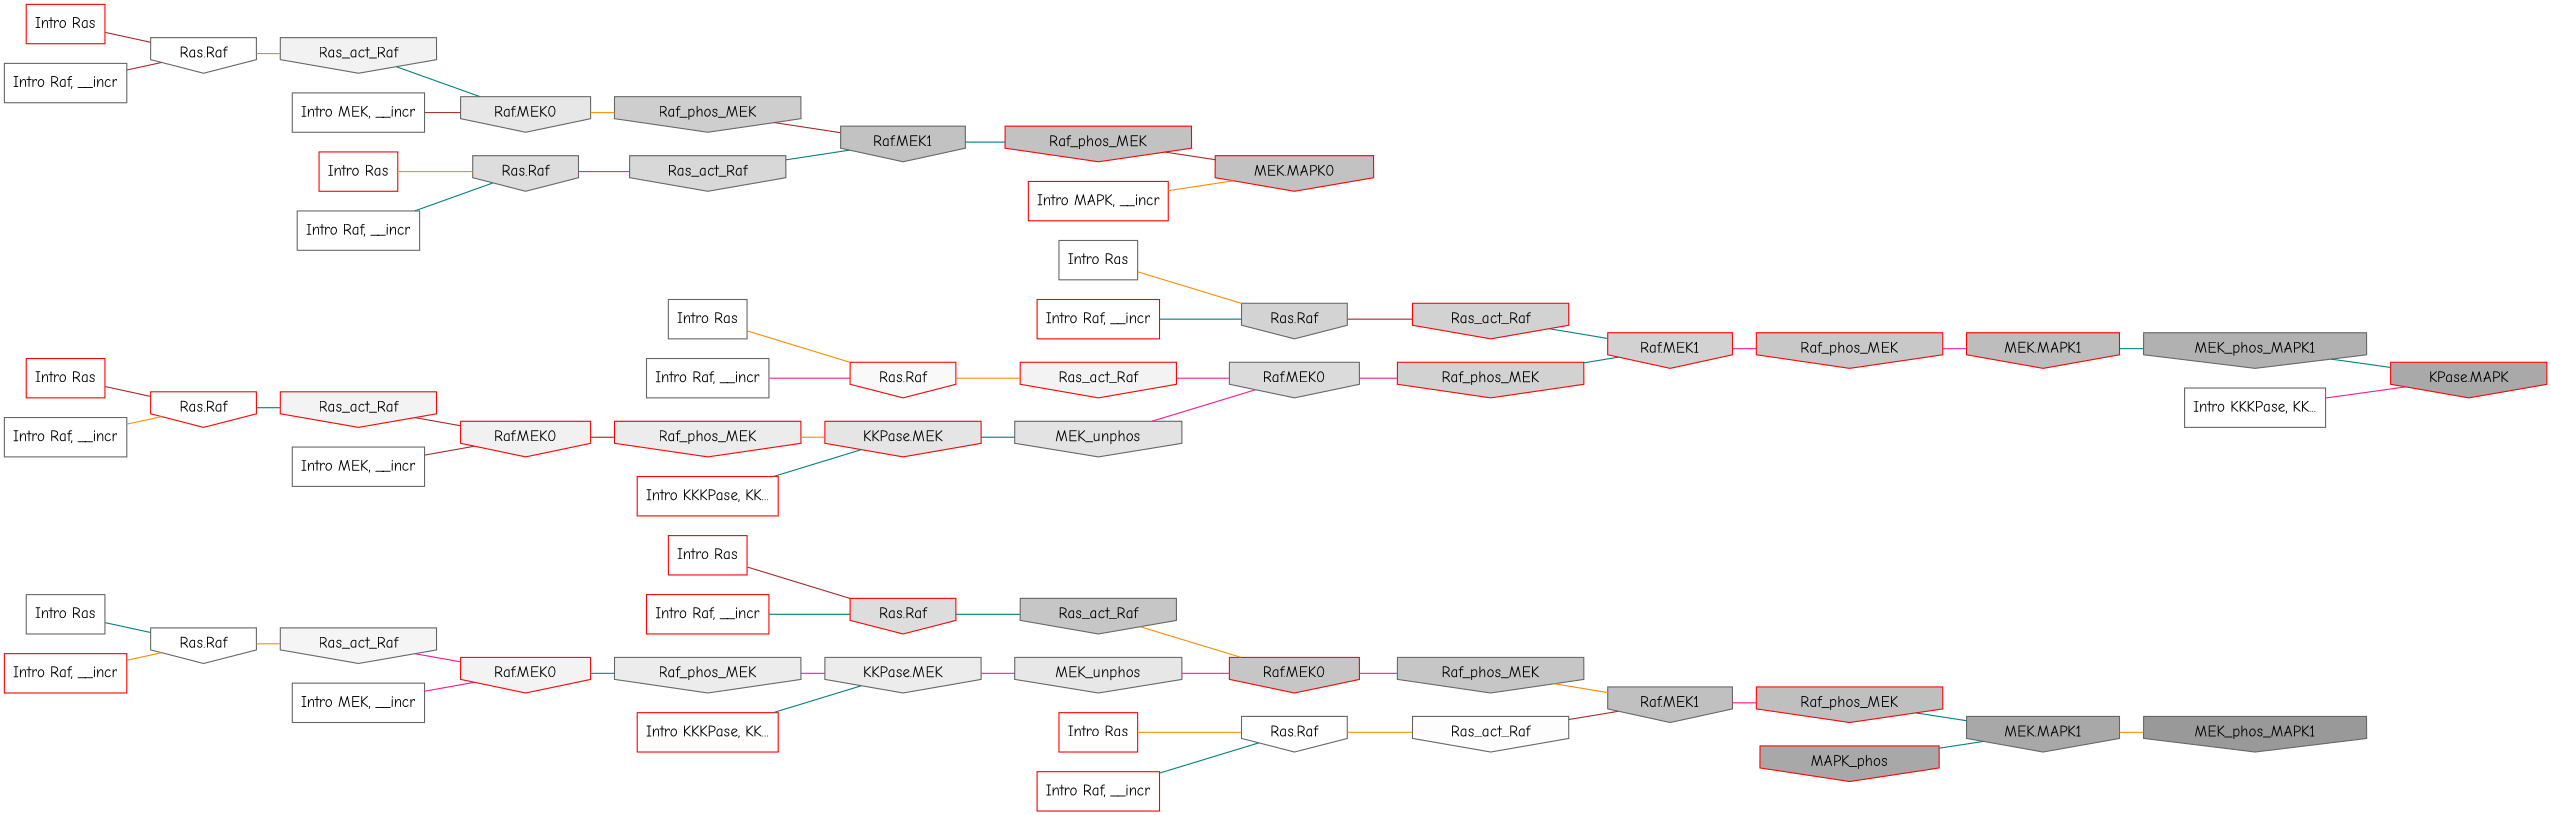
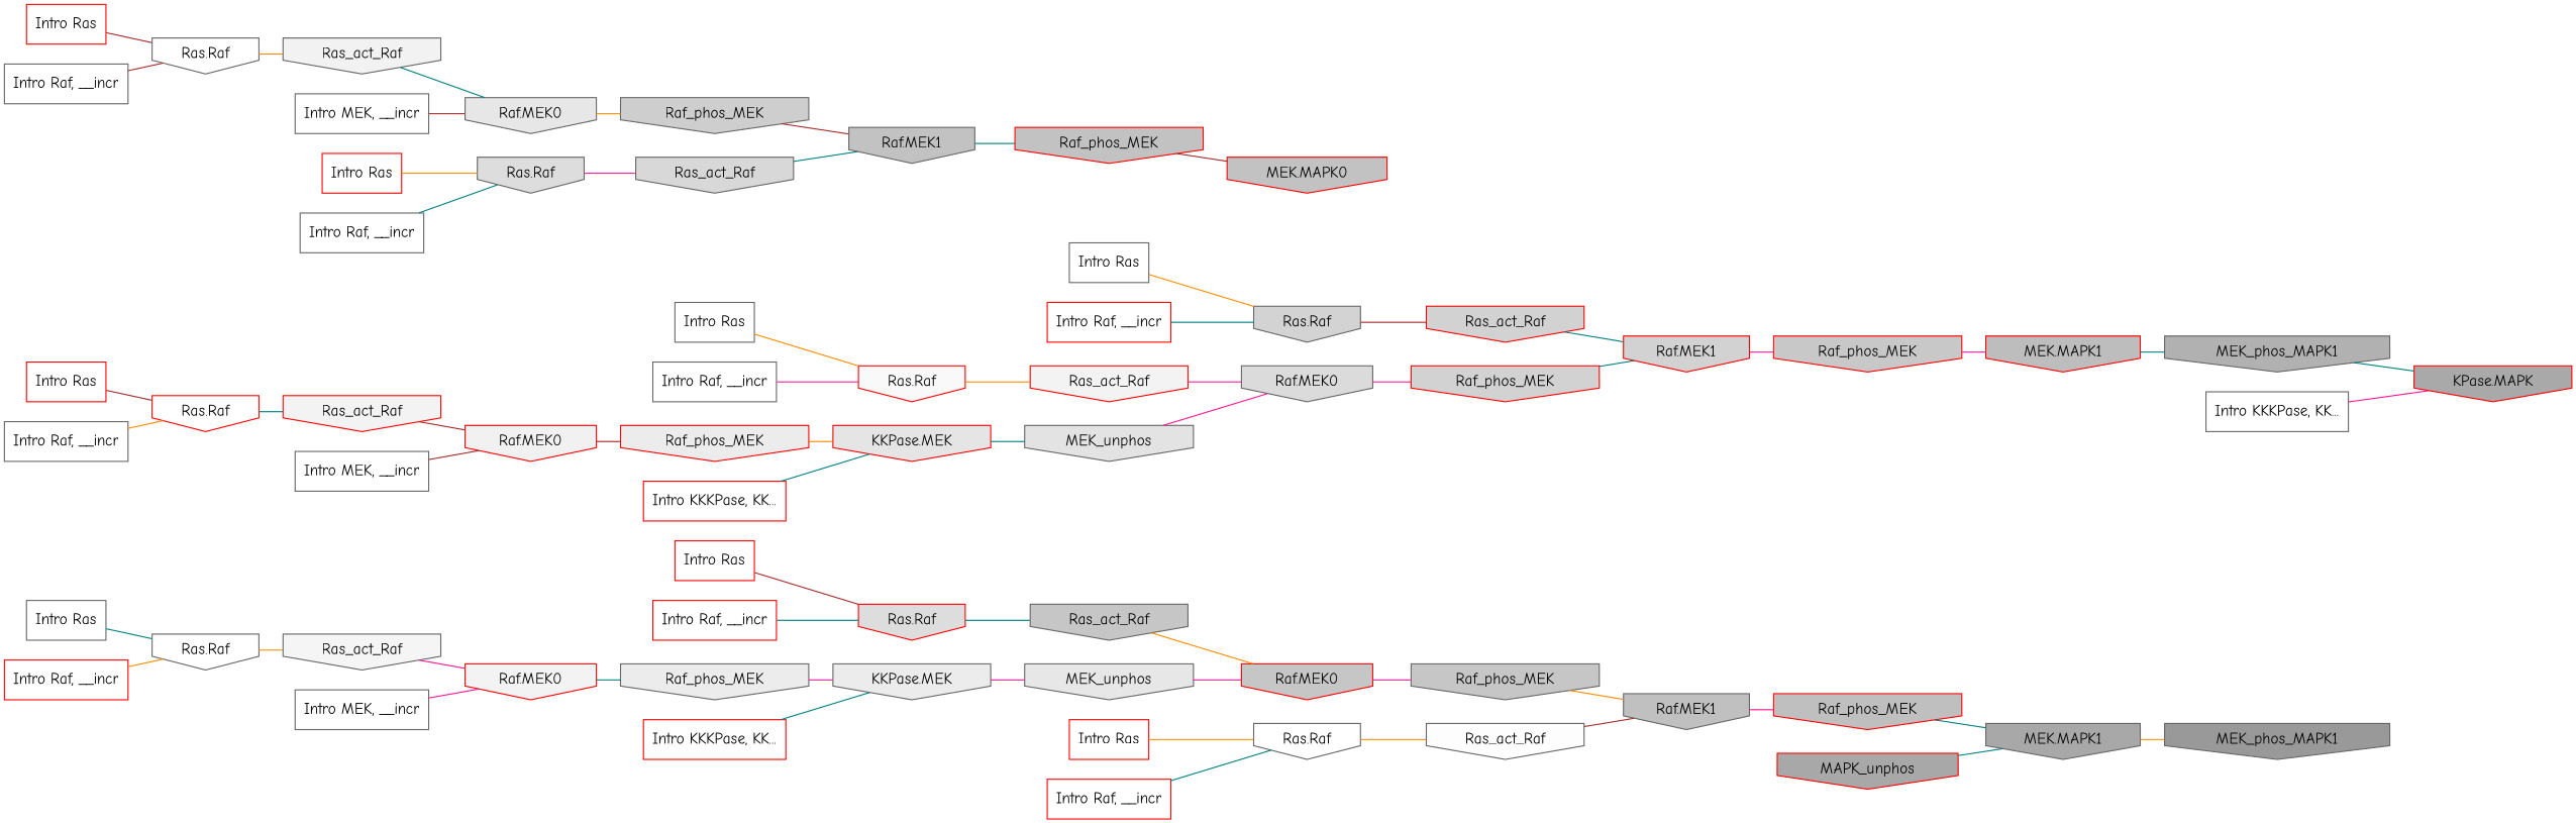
  digraph {
    fontname="Comic Neue"
    rankdir=LR
    ranksep=0.30
    node [color=gray40 fillcolor="0.000 0.000 1.000" fontname="Comic Neue" shape=invhouse style=filled]
    edge [color=teal dir=none fontname="Comic Neue"]
    n1 [color=red label="Intro Ras" shape=rectangle]
    n2 [color=red fillcolor="0.000 0.000 0.864" label="Ras.Raf"]
    n3 [fillcolor="0.000 0.000 0.777" label=Ras_act_Raf]
    n4 [label="Intro Ras" shape=rectangle]
    n5 [fillcolor="0.000 0.000 0.825" label="Ras.Raf"]
    n6 [color=red fillcolor="0.000 0.000 0.823" label=Ras_act_Raf]
    n7 [color=red label="Intro Ras" shape=rectangle]
    n8 [label="Ras.Raf"]
    n9 [fillcolor="0.000 0.000 0.946" label=Ras_act_Raf]
    n10 [color=red label="Intro Ras" shape=rectangle]
    n11 [color=red label="Ras.Raf"]
    n12 [color=red fillcolor="0.000 0.000 0.953" label=Ras_act_Raf]
    n13 [label="Intro Ras" shape=rectangle]
    n14 [label="Ras.Raf"]
    n15 [fillcolor="0.000 0.000 0.960" label=Ras_act_Raf]
    n16 [color=red label="Intro Ras" shape=rectangle]
    n17 [fillcolor="0.000 0.000 0.864" label="Ras.Raf"]
    n18 [fillcolor="0.000 0.000 0.846" label=Ras_act_Raf]
    n19 [color=red label="Intro Ras" shape=rectangle]
    n20 [label="Ras.Raf"]
    n21 [fillcolor="0.000 0.000 0.992" label=Ras_act_Raf]
    n22 [label="Intro Ras" shape=rectangle]
    n23 [color=red fillcolor="0.000 0.000 0.974" label="Ras.Raf"]
    n24 [color=red fillcolor="0.000 0.000 0.951" label=Ras_act_Raf]
    n25 [color=red label="Intro Raf, __incr" shape=rectangle]
    n26 [label="Intro Raf, __incr" shape=rectangle]
    n27 [color=red label="Intro Raf, __incr" shape=rectangle]
    n28 [label="Intro Raf, __incr" shape=rectangle]
    n29 [label="Intro Raf, __incr" shape=rectangle]
    n30 [color=red label="Intro Raf, __incr" shape=rectangle]
    n31 [label="Intro Raf, __incr" shape=rectangle]
    n32 [color=red label="Intro Raf, __incr" shape=rectangle]
    n33 [label="Intro MEK, __incr" shape=rectangle]
    n34 [fillcolor="0.000 0.000 0.903" label="Raf.MEK0"]
    n35 [fillcolor="0.000 0.000 0.807" label=Raf_phos_MEK]
    n36 [label="Intro MEK, __incr" shape=rectangle]
    n37 [color=red fillcolor="0.000 0.000 0.943" label="Raf.MEK0"]
    n38 [color=red fillcolor="0.000 0.000 0.922" label=Raf_phos_MEK]
    n39 [label="Intro MEK, __incr" shape=rectangle]
    n40 [color=red fillcolor="0.000 0.000 0.953" label="Raf.MEK0"]
    n41 [fillcolor="0.000 0.000 0.924" label=Raf_phos_MEK]
-   n42 [color=red label="Intro MAPK, __incr" shape=rectangle]
    n43 [color=red fillcolor="0.000 0.000 0.759" label="MEK.MAPK0"]
    n44 [color=red label="Intro KKKPase, KK..." shape=rectangle]
    n45 [fillcolor="0.000 0.000 0.923" label="KKPase.MEK"]
    n46 [fillcolor="0.000 0.000 0.906" label=MEK_unphos]
    n47 [color=red label="Intro KKKPase, KK..." shape=rectangle]
    n48 [color=red fillcolor="0.000 0.000 0.896" label="KKPase.MEK"]
    n49 [fillcolor="0.000 0.000 0.887" label=MEK_unphos]
    n50 [label="Intro KKKPase, KK..." shape=rectangle]
    n51 [color=red fillcolor="0.000 0.000 0.662" label="KPase.MAPK"]
    n52 [fillcolor="0.000 0.000 0.751" label="Raf.MEK1"]
    n53 [color=red fillcolor="0.000 0.000 0.748" label=Raf_phos_MEK]
    n54 [fillcolor="0.000 0.000 0.858" label="Raf.MEK0"]
    n55 [color=red fillcolor="0.000 0.000 0.824" label=Raf_phos_MEK]
    n56 [color=red fillcolor="0.000 0.000 0.777" label="Raf.MEK0"]
    n57 [fillcolor="0.000 0.000 0.776" label=Raf_phos_MEK]
    n58 [fillcolor="0.000 0.000 0.759" label="Raf.MEK1"]
    n59 [color=red fillcolor="0.000 0.000 0.823" label="Raf.MEK1"]
    n60 [color=red fillcolor="0.000 0.000 0.759" label=Raf_phos_MEK]
    n61 [color=red fillcolor="0.000 0.000 0.783" label=Raf_phos_MEK]
    n62 [color=red fillcolor="0.000 0.000 0.742" label="MEK.MAPK1"]
    n63 [fillcolor="0.000 0.000 0.695" label=MEK_phos_MAPK1]
    n64 [fillcolor="0.000 0.000 0.660" label="MEK.MAPK1"]
    n65 [fillcolor="0.000 0.000 0.600" label=MEK_phos_MAPK1]
-   n66 [color=red fillcolor="0.000 0.000 0.660" label=MAPK_phos]
+   n66 [color=red fillcolor="0.000 0.000 0.660" label=MAPK_unphos]
    n1 -> n2 [color=brown]
    n2 -> n3
    n3 -> n56 [color=darkorange]
    n4 -> n5 [color=darkorange]
    n5 -> n6 [color=brown]
    n6 -> n59
    n7 -> n8 [color=brown]
    n8 -> n9 [color=darkorange]
    n9 -> n34
    n10 -> n11 [color=brown]
    n11 -> n12
    n12 -> n37 [color=brown]
    n13 -> n14
    n14 -> n15 [color=darkorange]
    n15 -> n40 [color=deeppink]
    n16 -> n17 [color=darkorange]
    n17 -> n18 [color=deeppink]
    n18 -> n58
    n19 -> n20 [color=darkorange]
    n20 -> n21 [color=darkorange]
    n21 -> n52 [color=brown]
    n22 -> n23 [color=darkorange]
    n23 -> n24 [color=darkorange]
    n24 -> n54 [color=deeppink]
    n25 -> n2
    n26 -> n11 [color=darkorange]
    n27 -> n14 [color=darkorange]
    n28 -> n23 [color=deeppink]
    n29 -> n17
    n30 -> n20
    n31 -> n8 [color=brown]
    n32 -> n5
    n33 -> n34 [color=brown]
    n34 -> n35 [color=darkorange]
    n35 -> n58 [color=brown]
    n36 -> n37 [color=brown]
    n37 -> n38 [color=brown]
    n38 -> n48 [color=darkorange]
    n39 -> n40 [color=deeppink]
    n40 -> n41
    n41 -> n45 [color=deeppink]
-   n42 -> n43 [color=darkorange]
    n44 -> n45
    n45 -> n46 [color=deeppink]
    n46 -> n56 [color=deeppink]
    n47 -> n48
    n48 -> n49
    n49 -> n54 [color=deeppink]
    n50 -> n51 [color=deeppink]
    n52 -> n53 [color=deeppink]
    n53 -> n64
    n54 -> n55 [color=deeppink]
    n55 -> n59
    n56 -> n57 [color=deeppink]
    n57 -> n52 [color=darkorange]
    n58 -> n60
    n59 -> n61 [color=deeppink]
    n60 -> n43 [color=brown]
    n61 -> n62 [color=deeppink]
    n62 -> n63
    n63 -> n51
    n64 -> n65 [color=darkorange]
    n66 -> n64
  }
